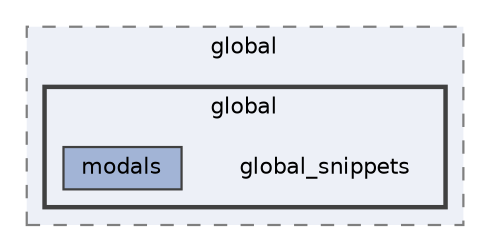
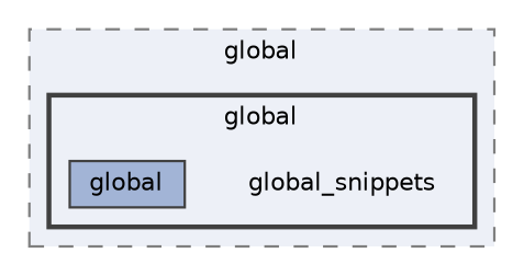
  digraph {
    compound=true
    node [fontname=Helvetica fontsize=10]
    n1 [height=0.2 label=global_snippets shape=plaintext width=0.4]
-   n2 [color=grey25 fillcolor="#a2b4d6" height=0.2 label=modals shape=box style=filled width=0.4]
+   n2 [color=grey25 fillcolor="#a2b4d6" height=0.2 label=global shape=box style=filled width=0.4]
    subgraph cluster_1 {
      bgcolor="#edf0f7"
      fontname=Helvetica
      fontsize=10
      label=global
      pencolor=grey50
      style="filled,dashed"
      subgraph cluster_2 {
        bgcolor="#edf0f7"
        fontname=Helvetica
        fontsize=10
        pencolor=grey25
        style="filled,bold"
        n1
        n2
      }
    }
  }
